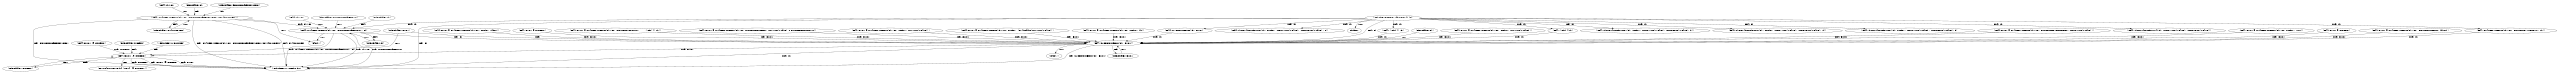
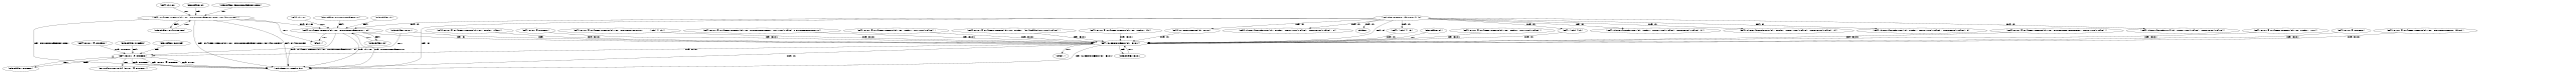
  digraph {
    fontname="DejaVu Sans Mono"
    node [fontname="DejaVu Sans Mono"]
    edge [fontname="DejaVu Sans Mono"]
    n1 [label="(Call,curl_easy_setopt(ch->cp, CURLOPT_PROGRESSDATA, ch))"]
    n2 [label="(Call,SAVE_CURL_ERROR(ch, error))"]
    n3 [label="(MethodReturn,static int)"]
    n4 [label="(Identifier,ch)"]
    n5 [label="(Block,)"]
    n6 [label="(Call,error != CURLE_OK)"]
    n7 [label="(Block,)"]
    n8 [label="(Identifier,error)"]
    n9 [label="(Call,curl_easy_setopt(ch->cp, CURLOPT_PROGRESSFUNCTION,\tcurl_progress))"]
    n10 [label="(Identifier,curl_progress)"]
    n11 [label="(MethodParameterIn,first_curl *ch)"]
    n12 [label="(Call,(void *) ch)"]
    n13 [label="(Call,php_curl_option_str(ch, option, Z_STRVAL_P(zvalue), Z_STRLEN_P(zvalue), 0))"]
    n14 [label="(Call,php_curl_option_str(ch, option, Z_STRVAL_P(zvalue), Z_STRLEN_P(zvalue), 0))"]
    n15 [label="(Call,(void *)ch)"]
    n16 [label="(Call,php_curl_option_str(ch, option, Z_STRVAL_P(zvalue), Z_STRLEN_P(zvalue), 0))"]
    n17 [label="(Call,php_curl_option_url(ch, Z_STRVAL_P(zvalue), Z_STRLEN_P(zvalue)))"]
-   n18 [label="(Call,curl_easy_setopt(ch->cp, CURLOPT_FNMATCH_DATA, ch))"]
    n19 [label="(Call,SAVE_CURL_ERROR(ch, error))"]
    n20 [label="(Call,php_curl_option_str(ch, option, Z_STRVAL_P(zvalue), Z_STRLEN_P(zvalue), 1))"]
    1000117
-   n22 [label="(ControlStructure,if (tcurl != CURLE_OK))"]
+   n22 [label="(ControlStructure,if (error != CURLE_OK))"]
    n23 [label="(Identifier,CURLE_OK)"]
    n24 [label="(Call,error = curl_easy_setopt(ch->cp, CURLOPT_POSTREDIR, Z_LVAL_P(zvalue) & CURL_REDIR_POST_ALL))"]
    n25 [label="(Call,error != CURLE_OK)"]
    n26 [label="(Call,error = curl_easy_setopt(ch->cp, option, Z_LVAL_P(zvalue)))"]
    n27 [label="(Call,error = curl_easy_setopt(ch->cp, option, (curl_off_t)Z_LVAL_P(zvalue)))"]
    n28 [label="(Identifier,error)"]
    n29 [label="(Call,ch->cp)"]
    n30 [label="(Call,error = curl_easy_setopt(ch->cp, option, fp))"]
    n31 [label="(Identifier,ch)"]
    n32 [label="(Identifier,ch)"]
    n33 [label="(Identifier,SUCCESS)"]
    n34 [label="(Call,error = curl_easy_setopt(ch->cp, option, Z_LVAL_P(zvalue)))"]
    n35 [label="(Call,ch->cp)"]
    n36 [label="(Call,error = curl_easy_setopt(ch->cp, CURLOPT_COPYPOSTFIELDS, Z_STRVAL_P(zvalue)))"]
-   n37 [label="(MethodReturn,FAILURE)"]
+   n37 [label="(Identifier,FAILURE)"]
    n38 [label="(Call,error = curl_easy_setopt(ch->cp, option, NULL))"]
    n39 [label="(Identifier,CURLOPT_PROGRESSDATA)"]
    n40 [label="(Identifier,ch)"]
    n41 [label="(Call,error = CURLE_OK)"]
    n42 [label="(Call,error = curl_easy_setopt(ch->cp, CURLOPT_HTTPPOST, first))"]
    n43 [label="(Call,error = curl_easy_setopt(ch->cp, option, slist))"]
    n44 [label="(Identifier,ERROR_PROGRESSFUNCTION)"]
    n45 [label="(Call,error = CURLE_OK)"]
    n46 [label="(Call,error = curl_easy_setopt(ch->cp, CURLOPT_PASSWDDATA,     (void *) ch))"]
    n1 -> n2 [label="DDG: ch"]
    n1 -> n3 [label="DDG: CURLOPT_PROGRESSDATA"]
    n1 -> n3 [label="DDG: curl_easy_setopt(ch->cp, CURLOPT_PROGRESSDATA, ch)"]
    n1 -> n3 [label="DDG: ch->cp"]
    n1 -> n4 [label="CFG: "]
    n1 -> n5 [label="AST: "]
    n2 -> n3 [label="DDG: ch"]
    n2 -> n3 [label="DDG: SAVE_CURL_ERROR(ch, error)"]
    n2 -> n6 [label="DDG: error"]
    n2 -> n7 [label="AST: "]
    n2 -> n8 [label="CFG: "]
    n4 -> n1 [label="AST: "]
    n6 -> n3 [label="DDG: error"]
    n6 -> n3 [label="DDG: CURLE_OK"]
    n6 -> n3 [label="DDG: error != CURLE_OK"]
    n6 -> n22 [label="AST: "]
    n6 -> n23 [label="CFG: "]
    n8 -> n2 [label="AST: "]
    n9 -> n1 [label="DDG: ch->cp"]
    n9 -> n3 [label="DDG: curl_easy_setopt(ch->cp, CURLOPT_PROGRESSFUNCTION,\tcurl_progress)"]
    n9 -> n3 [label="DDG: curl_progress"]
    n9 -> n3 [label="DDG: CURLOPT_PROGRESSFUNCTION"]
    n9 -> n5 [label="AST: "]
    n9 -> n10 [label="CFG: "]
    n10 -> n9 [label="AST: "]
    n11 -> n1 [label="DDG: ch"]
    n11 -> n2 [label="DDG: ch"]
    n11 -> n3 [label="DDG: ch"]
    n11 -> n12 [label="DDG: ch"]
    n11 -> n13 [label="DDG: ch"]
    n11 -> n14 [label="DDG: ch"]
    n11 -> n15 [label="DDG: ch"]
    n11 -> n16 [label="DDG: ch"]
    n11 -> n17 [label="DDG: ch"]
-   n11 -> n18 [label="DDG: ch"]
    n11 -> n19 [label="DDG: ch"]
    n11 -> n20 [label="DDG: ch"]
-   n11 -> 1000117 [label="AST: "]
+   n11 -> 1000117 [label="DDG: ch"]
    n12 -> n2 [label="DDG: ch"]
    n15 -> n2 [label="DDG: ch"]
-   n18 -> n2 [label="DDG: ch"]
    n19 -> n2 [label="DDG: ch"]
    n23 -> n6 [label="AST: "]
    n24 -> n2 [label="DDG: error"]
    n25 -> n6 [label="DDG: CURLE_OK"]
    n26 -> n2 [label="DDG: error"]
    n27 -> n2 [label="DDG: error"]
    n28 -> n2 [label="CFG: "]
    n28 -> n6 [label="AST: "]
    n29 -> n9 [label="AST: "]
    n30 -> n2 [label="DDG: error"]
    n31 -> n2 [label="AST: "]
    n32 -> n1 [label="CFG: "]
    n33 -> n6 [label="CFG: "]
    n34 -> n2 [label="DDG: error"]
    n35 -> n1 [label="AST: "]
    n36 -> n2 [label="DDG: error"]
    n37 -> n6 [label="CFG: "]
    n38 -> n2 [label="DDG: error"]
-   n39 -> n1 [label="AST: "]
+   n39 -> n1 [label="CFG: "]
    n40 -> n9 [label="CFG: "]
    n41 -> n2 [label="DDG: error"]
    n42 -> n2 [label="DDG: error"]
    n43 -> n2 [label="DDG: error"]
    n44 -> n9 [label="AST: "]
    n45 -> n2 [label="DDG: error"]
    n46 -> n2 [label="DDG: error"]
  }
